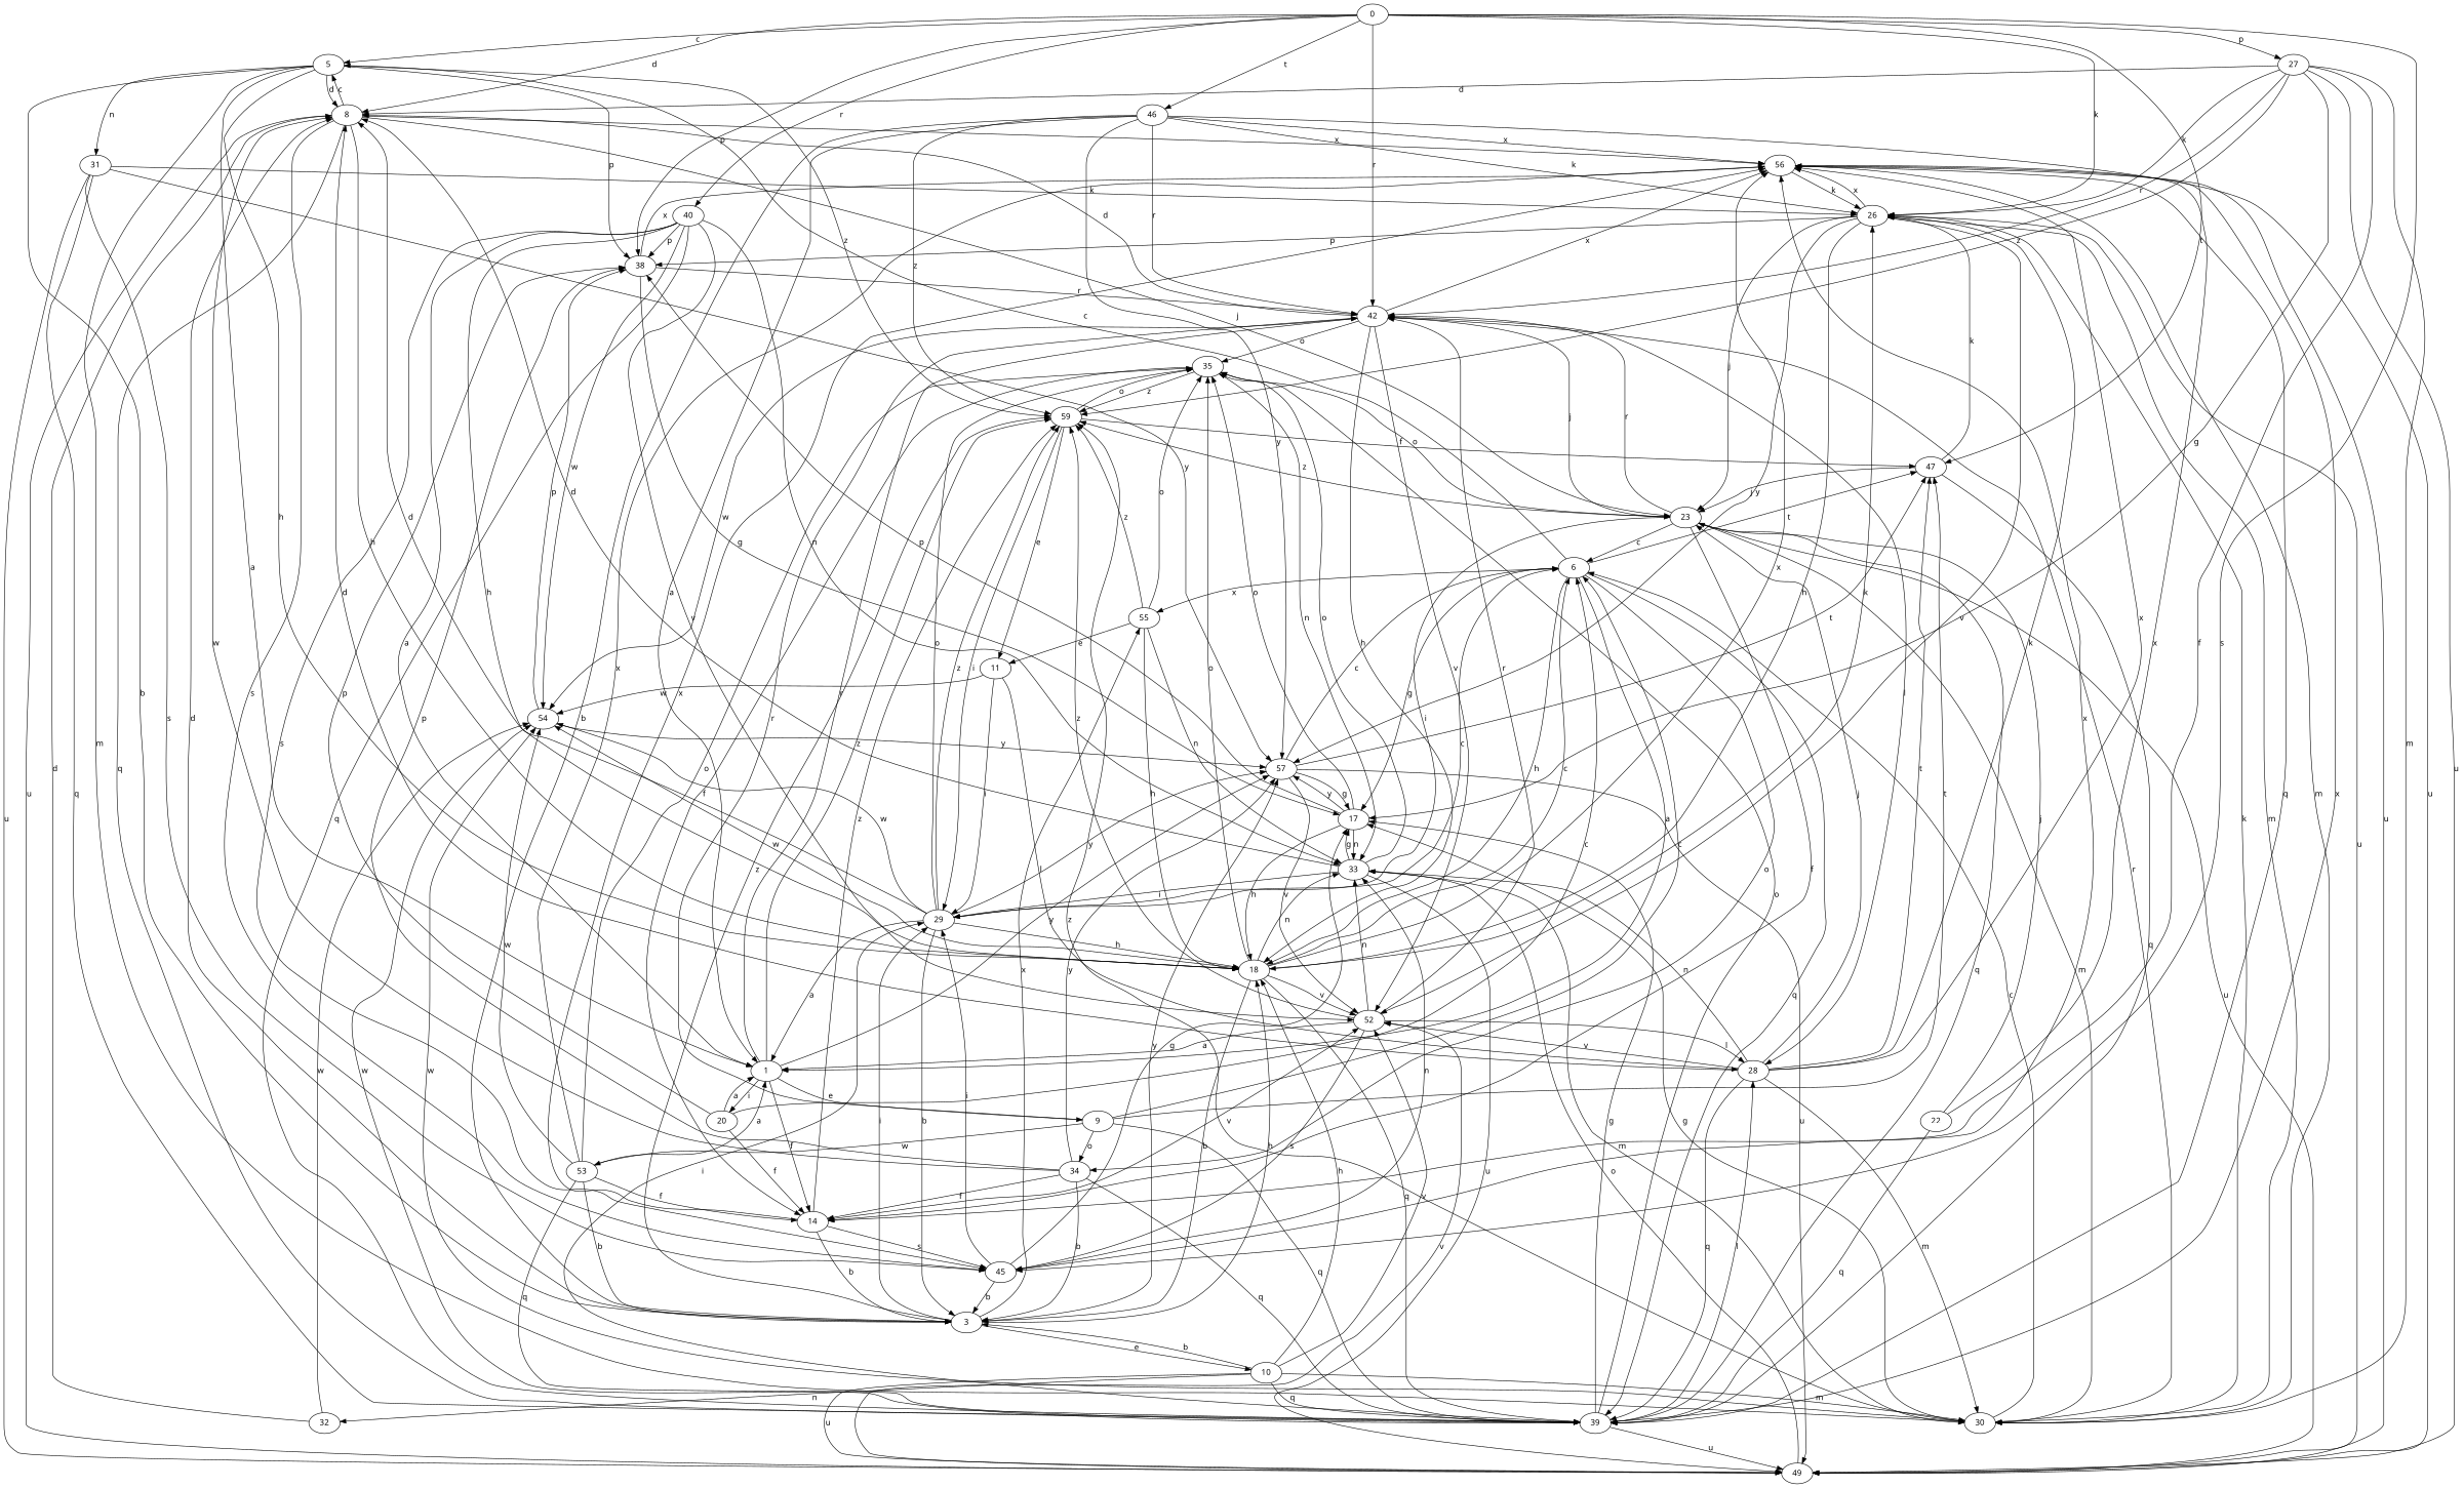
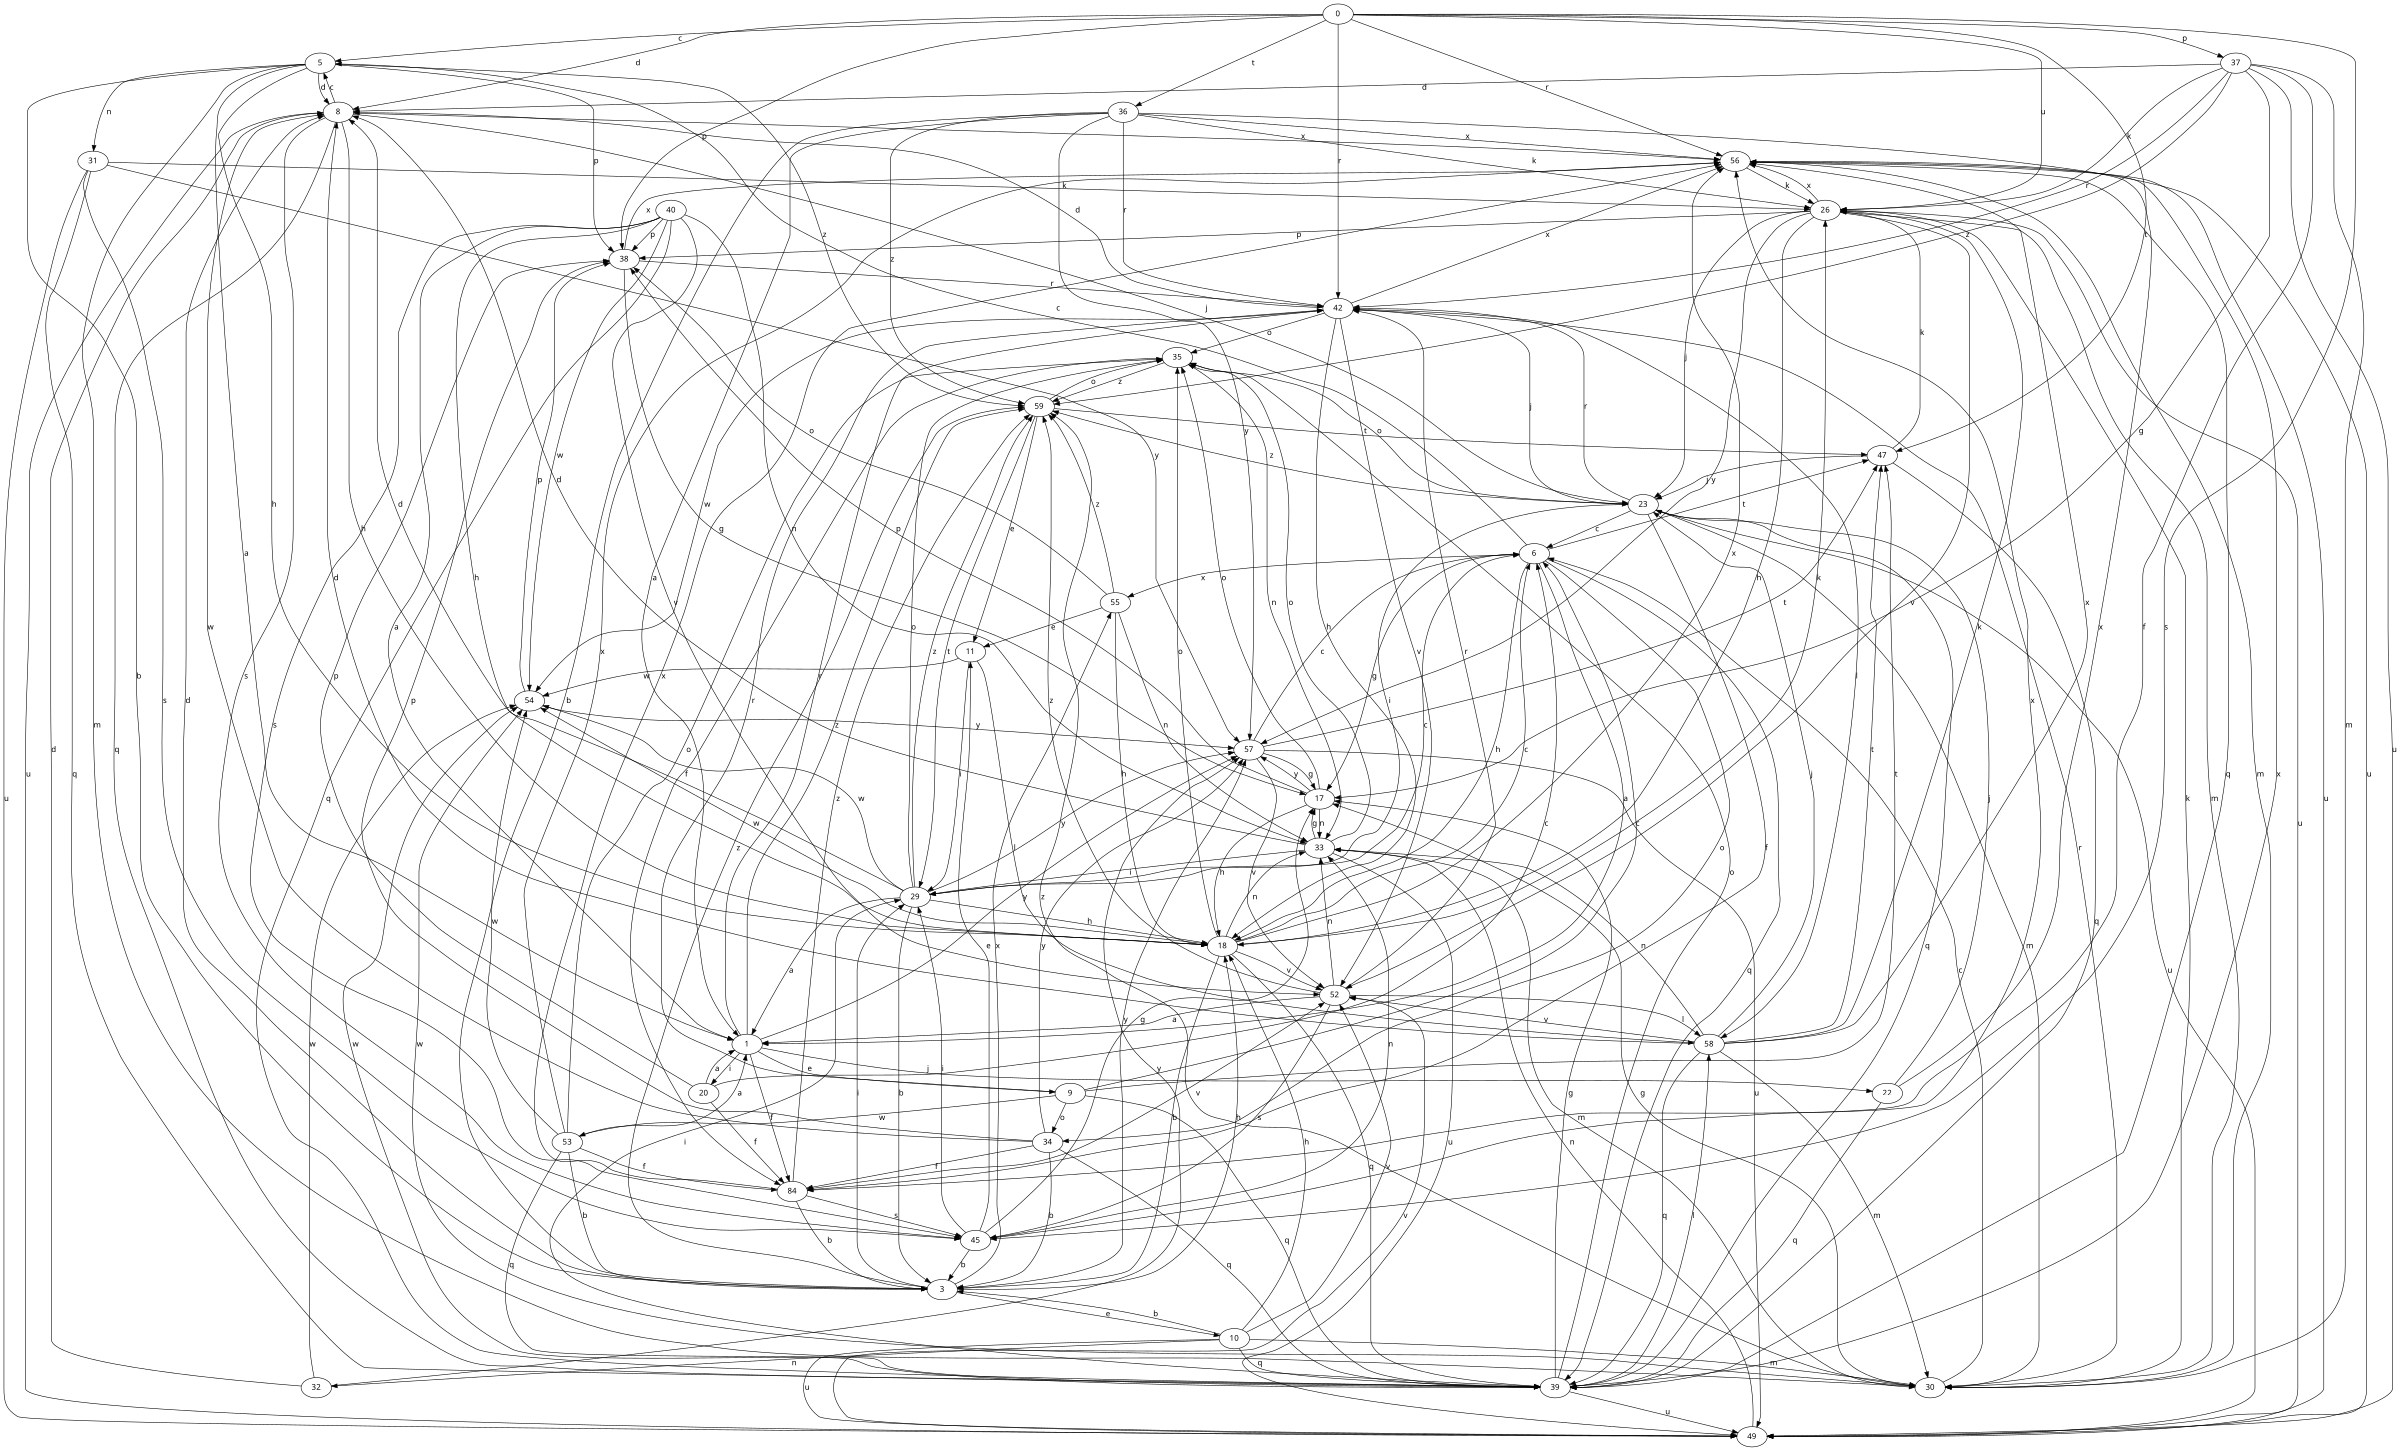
  strict digraph {
    fontname="Noto Sans"
    node [fontname="Noto Sans"]
    edge [fontname="Noto Sans"]
    0
    5
    8
    26
-   37 [label=27]
+   37
    38
    40
    42
    45
-   46
+   46 [label=36]
    47
    1
    59
    3
    18
    30
    31
    39
    23
    49
    56
    57
    52
-   14
+   14 [label=84]
    17
    54
    33
-   28
+   28 [label=58]
    35
    n30 [label=29]
    11
    9
    20
    22
    6
    34
    53
    10
    55
    32
    0 -> 5 [label=c]
    0 -> 8 [label=d]
-   0 -> 26 [label=k]
+   0 -> 26 [label=u]
    0 -> 37 [label=p]
    0 -> 38 [label=p]
-   0 -> 40 [label=r]
+   0 -> 56 [label=r]
    0 -> 42 [label=r]
    0 -> 45 [label=s]
    0 -> 46 [label=t]
    0 -> 47 [label=t]
    5 -> 8 [label=d]
    5 -> 38 [label=p]
    5 -> 1 [label=a]
    5 -> 59 [label=z]
    5 -> 3 [label=b]
    5 -> 18 [label=h]
    5 -> 30 [label=m]
    5 -> 31 [label=n]
    8 -> 5 [label=c]
    8 -> 45 [label=s]
    8 -> 18 [label=h]
    8 -> 39 [label=q]
    8 -> 23 [label=j]
    8 -> 49 [label=u]
    8 -> 56 [label=x]
    26 -> 38 [label=p]
    26 -> 18 [label=h]
    26 -> 30 [label=m]
    26 -> 23 [label=j]
    26 -> 49 [label=u]
    26 -> 56 [label=x]
    26 -> 57 [label=y]
    26 -> 52 [label=v]
    37 -> 8 [label=d]
    37 -> 26 [label=k]
    37 -> 42 [label=r]
    37 -> 59 [label=z]
    37 -> 30 [label=m]
    37 -> 49 [label=u]
    37 -> 14 [label=f]
    37 -> 17 [label=g]
    38 -> 42 [label=r]
    38 -> 56 [label=x]
    38 -> 17 [label=g]
    40 -> 38 [label=p]
    40 -> 45 [label=s]
    40 -> 1 [label=a]
    40 -> 18 [label=h]
    40 -> 39 [label=q]
    40 -> 52 [label=v]
    40 -> 54 [label=w]
    40 -> 33 [label=n]
    42 -> 8 [label=d]
    42 -> 18 [label=h]
    42 -> 23 [label=j]
    42 -> 56 [label=x]
    42 -> 52 [label=v]
    42 -> 54 [label=w]
    42 -> 28 [label=l]
    42 -> 35 [label=o]
    45 -> 3 [label=b]
    45 -> 56 [label=x]
    45 -> 17 [label=g]
    45 -> 33 [label=n]
    45 -> n30 [label=i]
+   45 -> 11 [label=e]
    46 -> 26 [label=k]
    46 -> 42 [label=r]
    46 -> 1 [label=a]
    46 -> 59 [label=z]
    46 -> 3 [label=b]
    46 -> 49 [label=u]
    46 -> 56 [label=x]
    46 -> 57 [label=y]
    47 -> 26 [label=k]
    47 -> 39 [label=q]
    47 -> 23 [label=j]
    1 -> 42 [label=r]
    1 -> 59 [label=z]
    1 -> 57 [label=y]
    1 -> 14 [label=f]
    1 -> 9 [label=e]
    1 -> 20 [label=i]
-   59 -> 47 [label=f]
+   1 -> 22 [label=j]
+   59 -> 47 [label=t]
    59 -> 35 [label=o]
-   59 -> n30 [label=i]
+   59 -> n30 [label=t]
    59 -> 11 [label=e]
    3 -> 8 [label=d]
    3 -> 59 [label=z]
    3 -> 18 [label=h]
    3 -> 57 [label=y]
    3 -> n30 [label=i]
    3 -> 10 [label=e]
    3 -> 55 [label=x]
    18 -> 26 [label=k]
    18 -> 3 [label=b]
    18 -> 39 [label=q]
    18 -> 56 [label=x]
    18 -> 52 [label=v]
    18 -> 54 [label=w]
    18 -> 33 [label=n]
    18 -> 35 [label=o]
    18 -> 6 [label=c]
    30 -> 26 [label=k]
    30 -> 42 [label=r]
    30 -> 59 [label=z]
    30 -> 17 [label=g]
    30 -> 54 [label=w]
    30 -> 6 [label=c]
    31 -> 26 [label=k]
    31 -> 45 [label=s]
    31 -> 39 [label=q]
    31 -> 49 [label=u]
    31 -> 57 [label=y]
    39 -> 49 [label=u]
    39 -> 56 [label=x]
    39 -> 17 [label=g]
    39 -> 54 [label=w]
    39 -> 28 [label=l]
    39 -> 35 [label=o]
    39 -> n30 [label=i]
    23 -> 42 [label=r]
    23 -> 59 [label=z]
    23 -> 30 [label=m]
    23 -> 39 [label=q]
    23 -> 49 [label=u]
    23 -> 14 [label=f]
    23 -> 35 [label=o]
    23 -> n30 [label=i]
    23 -> 6 [label=c]
    49 -> 52 [label=v]
-   49 -> 33 [label=o]
+   49 -> 33 [label=n]
    56 -> 26 [label=k]
    56 -> 30 [label=m]
    56 -> 39 [label=q]
    56 -> 49 [label=u]
    57 -> 47 [label=t]
    57 -> 49 [label=u]
    57 -> 52 [label=v]
    57 -> 17 [label=g]
    57 -> 6 [label=c]
    52 -> 42 [label=r]
    52 -> 45 [label=s]
    52 -> 1 [label=a]
    52 -> 59 [label=z]
    52 -> 33 [label=n]
    52 -> 28 [label=l]
    14 -> 45 [label=s]
    14 -> 59 [label=z]
    14 -> 3 [label=b]
    14 -> 56 [label=x]
    14 -> 52 [label=v]
    17 -> 38 [label=p]
    17 -> 18 [label=h]
    17 -> 57 [label=y]
    17 -> 33 [label=n]
    17 -> 35 [label=o]
    54 -> 38 [label=p]
    54 -> 57 [label=y]
    33 -> 8 [label=d]
    33 -> 30 [label=m]
    33 -> 49 [label=u]
    33 -> 17 [label=g]
    33 -> 35 [label=o]
    33 -> n30 [label=i]
    28 -> 8 [label=d]
    28 -> 26 [label=k]
    28 -> 47 [label=t]
    28 -> 30 [label=m]
    28 -> 39 [label=q]
    28 -> 23 [label=j]
    28 -> 56 [label=x]
    28 -> 52 [label=v]
    28 -> 33 [label=n]
    35 -> 59 [label=z]
    35 -> 14 [label=f]
    35 -> 33 [label=n]
    n30 -> 8 [label=d]
    n30 -> 1 [label=a]
    n30 -> 59 [label=z]
    n30 -> 3 [label=b]
    n30 -> 18 [label=h]
    n30 -> 57 [label=y]
    n30 -> 54 [label=w]
    n30 -> 35 [label=o]
    n30 -> 6 [label=c]
    11 -> 54 [label=w]
    11 -> 28 [label=l]
    11 -> n30 [label=i]
    9 -> 42 [label=r]
    9 -> 47 [label=t]
    9 -> 39 [label=q]
    9 -> 6 [label=c]
    9 -> 34 [label=o]
    9 -> 53 [label=w]
    20 -> 38 [label=p]
    20 -> 1 [label=a]
    20 -> 14 [label=f]
    20 -> 6 [label=c]
    22 -> 39 [label=q]
    22 -> 23 [label=j]
    22 -> 56 [label=x]
    6 -> 5 [label=c]
    6 -> 47 [label=t]
    6 -> 1 [label=a]
    6 -> 18 [label=h]
    6 -> 39 [label=q]
    6 -> 17 [label=g]
    6 -> 34 [label=o]
    6 -> 55 [label=x]
    34 -> 8 [label=w]
    34 -> 38 [label=p]
    34 -> 3 [label=b]
    34 -> 39 [label=q]
    34 -> 57 [label=y]
    34 -> 14 [label=f]
    53 -> 1 [label=a]
    53 -> 3 [label=b]
    53 -> 39 [label=q]
    53 -> 56 [label=x]
    53 -> 14 [label=f]
    53 -> 54 [label=w]
    53 -> 35 [label=o]
    10 -> 3 [label=b]
    10 -> 18 [label=h]
    10 -> 30 [label=m]
    10 -> 39 [label=q]
    10 -> 49 [label=u]
    10 -> 52 [label=v]
    10 -> 32 [label=n]
    55 -> 59 [label=z]
    55 -> 18 [label=h]
    55 -> 33 [label=n]
-   55 -> 35 [label=o]
+   55 -> 38 [label=o]
    55 -> 11 [label=e]
    32 -> 8 [label=d]
+   32 -> 57 [label=y]
    32 -> 54 [label=w]
  }
